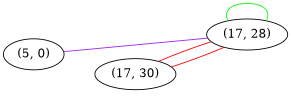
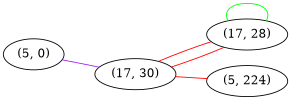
  graph {
    rankdir=LR
    edge [color=red weight=1]
    n1 [label="(5, 0)"]
    "(17, 28)"
    "(17, 30)"
-   n1 -- "(17, 28)" [color=purple weight=4]
+   "(5, 224)"
+   n1 -- "(17, 30)" [color=purple weight=4]
    "(17, 28)" -- "(17, 28)" [color=green weight=2]
    "(17, 30)" -- "(17, 28)"
    "(17, 30)" -- "(17, 28)"
+   "(17, 30)" -- "(5, 224)"
  }
